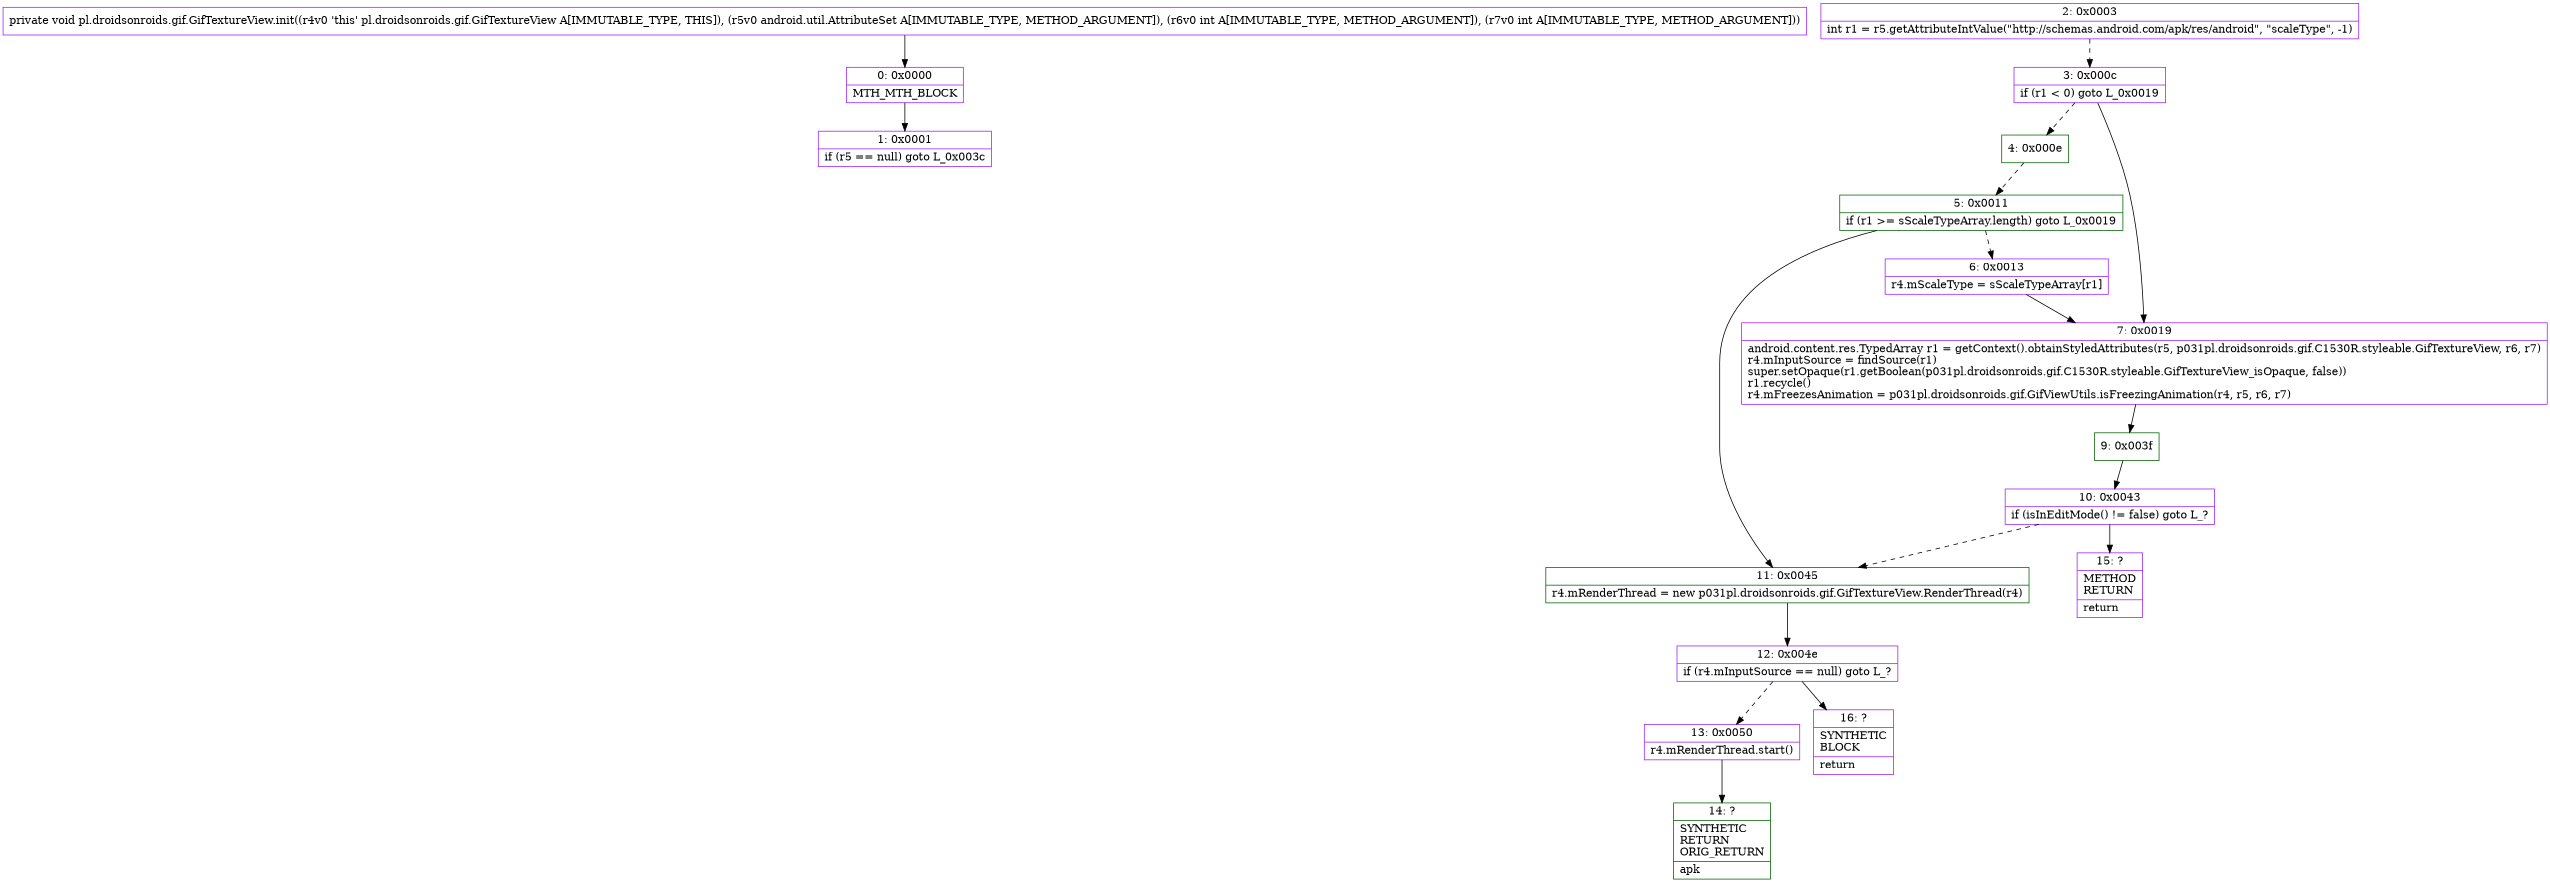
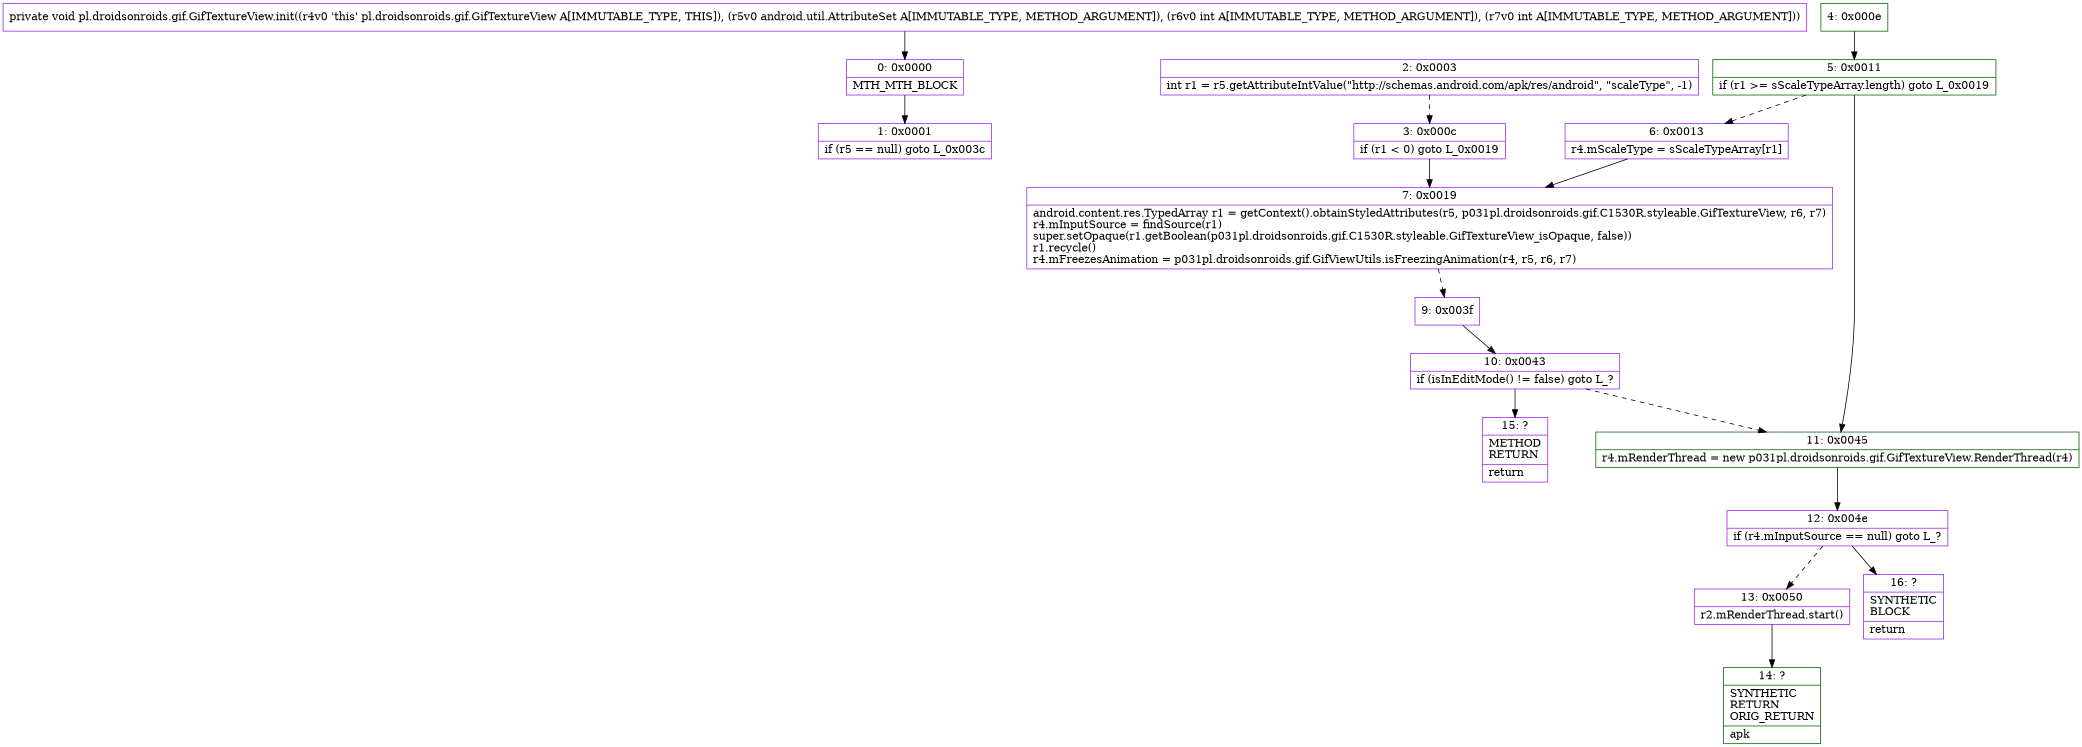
  digraph {
    node [color=purple shape=record]
    n1 [label="{0\:\ 0x0000|MTH_MTH_BLOCK\l}"]
    n2 [label="{1\:\ 0x0001|if (r5 == null) goto L_0x003c\l}"]
    n3 [label="{2\:\ 0x0003|int r1 = r5.getAttributeIntValue(\"http:\/\/schemas.android.com\/apk\/res\/android\", \"scaleType\", \-1)\l}"]
    n4 [label="{3\:\ 0x000c|if (r1 \< 0) goto L_0x0019\l}"]
    n5 [color=darkgreen label="{4\:\ 0x000e}"]
    n6 [label="{7\:\ 0x0019|android.content.res.TypedArray r1 = getContext().obtainStyledAttributes(r5, p031pl.droidsonroids.gif.C1530R.styleable.GifTextureView, r6, r7)\lr4.mInputSource = findSource(r1)\lsuper.setOpaque(r1.getBoolean(p031pl.droidsonroids.gif.C1530R.styleable.GifTextureView_isOpaque, false))\lr1.recycle()\lr4.mFreezesAnimation = p031pl.droidsonroids.gif.GifViewUtils.isFreezingAnimation(r4, r5, r6, r7)\l}"]
    n7 [color=darkgreen label="{5\:\ 0x0011|if (r1 \>= sScaleTypeArray.length) goto L_0x0019\l}"]
-   n8 [color=darkgreen label="{9\:\ 0x003f}"]
+   n8 [label="{9\:\ 0x003f}"]
    n9 [label="{6\:\ 0x0013|r4.mScaleType = sScaleTypeArray[r1]\l}"]
    n10 [color=darkgreen label="{11\:\ 0x0045|r4.mRenderThread = new p031pl.droidsonroids.gif.GifTextureView.RenderThread(r4)\l}"]
    n11 [label="{10\:\ 0x0043|if (isInEditMode() != false) goto L_?\l}"]
    n12 [label="{15\:\ ?|METHOD\lRETURN\l|return\l}"]
    n13 [label="{12\:\ 0x004e|if (r4.mInputSource == null) goto L_?\l}"]
-   n14 [label="{13\:\ 0x0050|r4.mRenderThread.start()\l}"]
+   n14 [label="{13\:\ 0x0050|r2.mRenderThread.start()\l}"]
    n15 [label="{16\:\ ?|SYNTHETIC\lBLOCK\l|return\l}"]
    n16 [color=darkgreen label="{14\:\ ?|SYNTHETIC\lRETURN\lORIG_RETURN\l|apk\l}"]
    n17 [label="{private void pl.droidsonroids.gif.GifTextureView.init((r4v0 'this' pl.droidsonroids.gif.GifTextureView A[IMMUTABLE_TYPE, THIS]), (r5v0 android.util.AttributeSet A[IMMUTABLE_TYPE, METHOD_ARGUMENT]), (r6v0 int A[IMMUTABLE_TYPE, METHOD_ARGUMENT]), (r7v0 int A[IMMUTABLE_TYPE, METHOD_ARGUMENT])) }"]
    n1 -> n2
    n3 -> n4 [style=dashed]
-   n4 -> n5 [style=dashed]
    n4 -> n6
-   n5 -> n7 [style=dashed]
-   n6 -> n8
+   n5 -> n7
+   n6 -> n8 [style=dashed]
    n7 -> n9 [style=dashed]
    n7 -> n10
    n8 -> n11
    n9 -> n6
    n10 -> n13
    n11 -> n10 [style=dashed]
    n11 -> n12
    n13 -> n14 [style=dashed]
    n13 -> n15
    n14 -> n16
    n17 -> n1
  }
